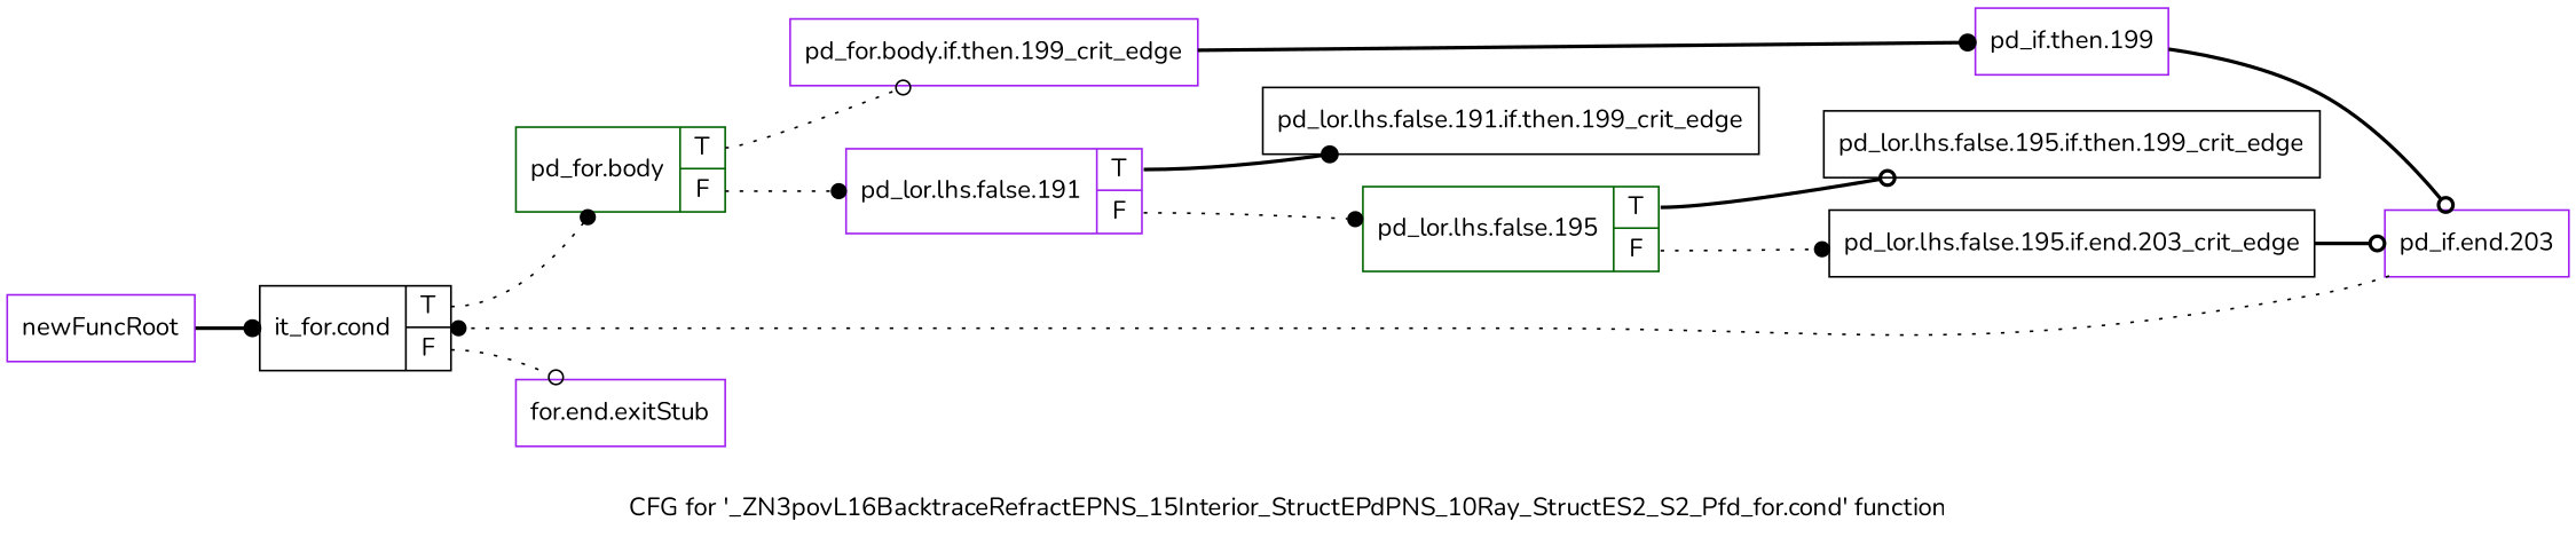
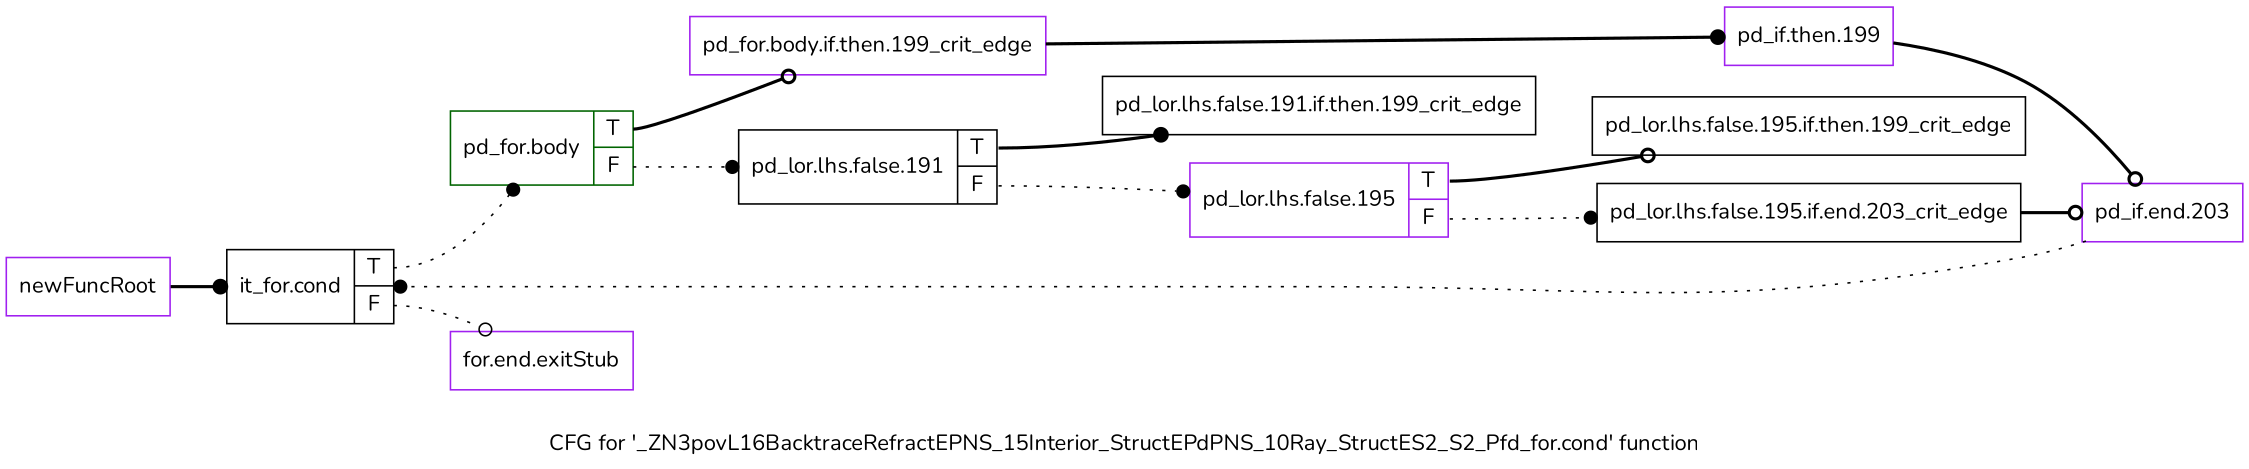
  digraph {
    fontname=Nunito
    label="CFG for '_ZN3povL16BacktraceRefractEPNS_15Interior_StructEPdPNS_10Ray_StructES2_S2_Pfd_for.cond' function"
    rankdir=LR
    node [color=purple fontname=Nunito shape=record]
    edge [arrowhead=dot fontname=Nunito style=dotted]
    n1 [label="{newFuncRoot}"]
    n2 [color=black label="{it_for.cond|{<s0>T|<s1>F}}"]
    n3 [label="{for.end.exitStub}"]
    n4 [color=darkgreen label="{pd_for.body|{<s0>T|<s1>F}}"]
    n5 [label="{pd_for.body.if.then.199_crit_edge}"]
-   n6 [label="{pd_lor.lhs.false.191|{<s0>T|<s1>F}}"]
+   n6 [color=black label="{pd_lor.lhs.false.191|{<s0>T|<s1>F}}"]
    n7 [label="{pd_if.then.199}"]
    n8 [color=black label="{pd_lor.lhs.false.191.if.then.199_crit_edge}"]
-   n9 [color=darkgreen label="{pd_lor.lhs.false.195|{<s0>T|<s1>F}}"]
+   n9 [label="{pd_lor.lhs.false.195|{<s0>T|<s1>F}}"]
    n10 [label="{pd_if.end.203}"]
    n11 [color=black label="{pd_lor.lhs.false.195.if.then.199_crit_edge}"]
    n12 [color=black label="{pd_lor.lhs.false.195.if.end.203_crit_edge}"]
    n1 -> n2 [style=bold]
    n2 -> n3 [arrowhead=odot tailport=s1]
    n2 -> n4 [tailport=s0]
-   n4 -> n5 [arrowhead=odot tailport=s0]
+   n4 -> n5 [arrowhead=odot style=bold tailport=s0]
    n4 -> n6 [tailport=s1]
    n5 -> n7 [style=bold]
    n6 -> n8 [style=bold tailport=s0]
    n6 -> n9 [tailport=s1]
    n7 -> n10 [arrowhead=odot style=bold]
    n9 -> n11 [arrowhead=odot style=bold tailport=s0]
    n9 -> n12 [tailport=s1]
    n10 -> n2
    n12 -> n10 [arrowhead=odot style=bold]
  }
